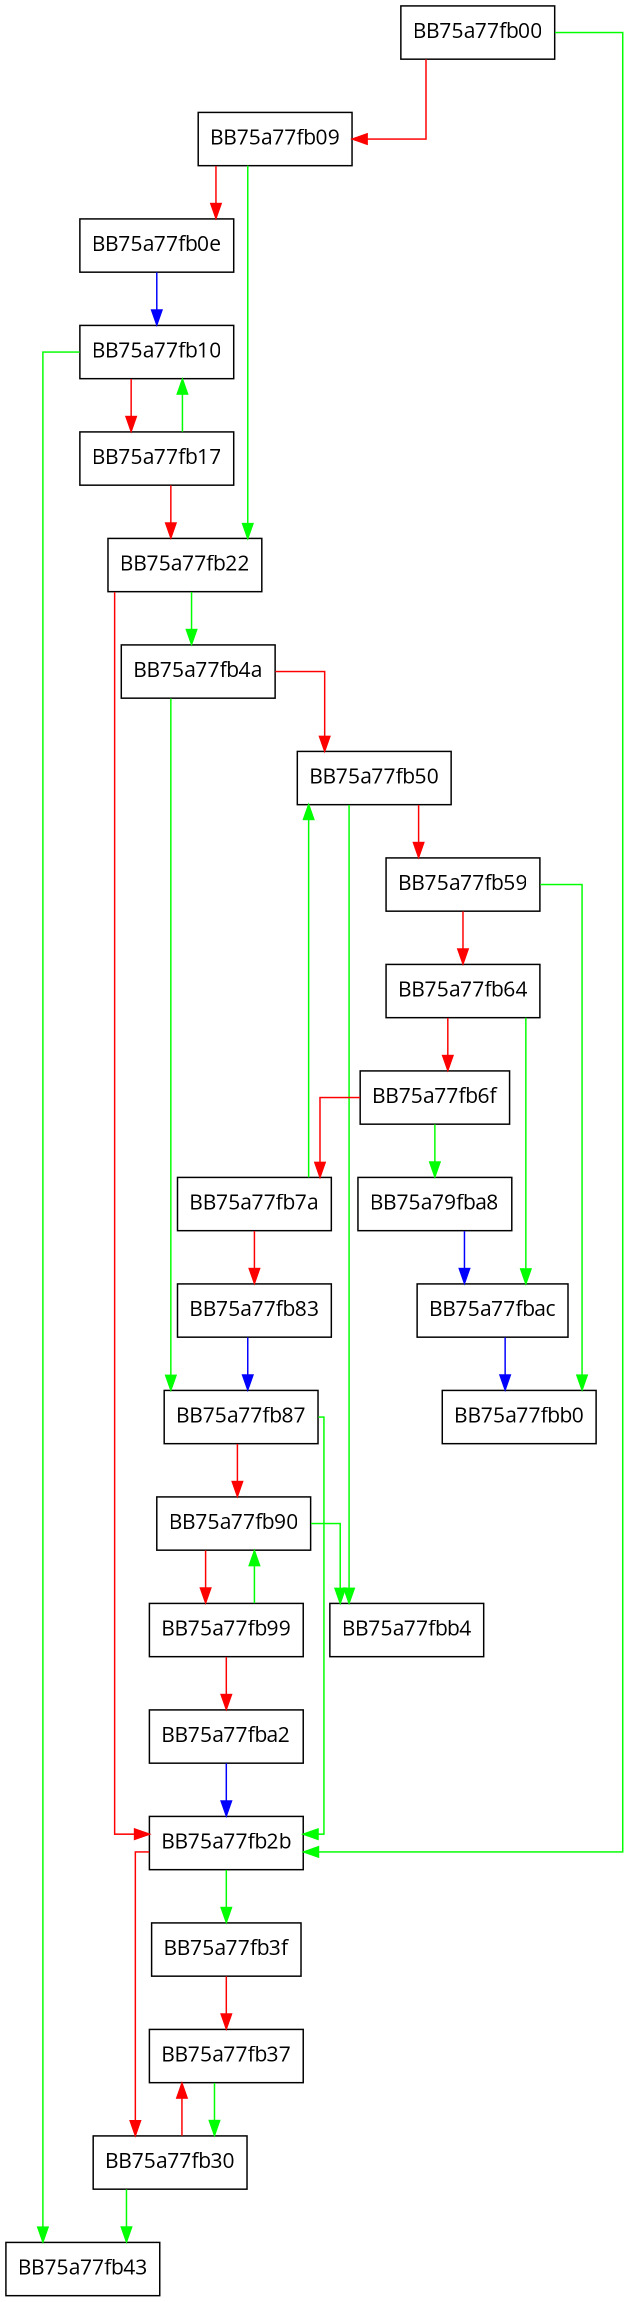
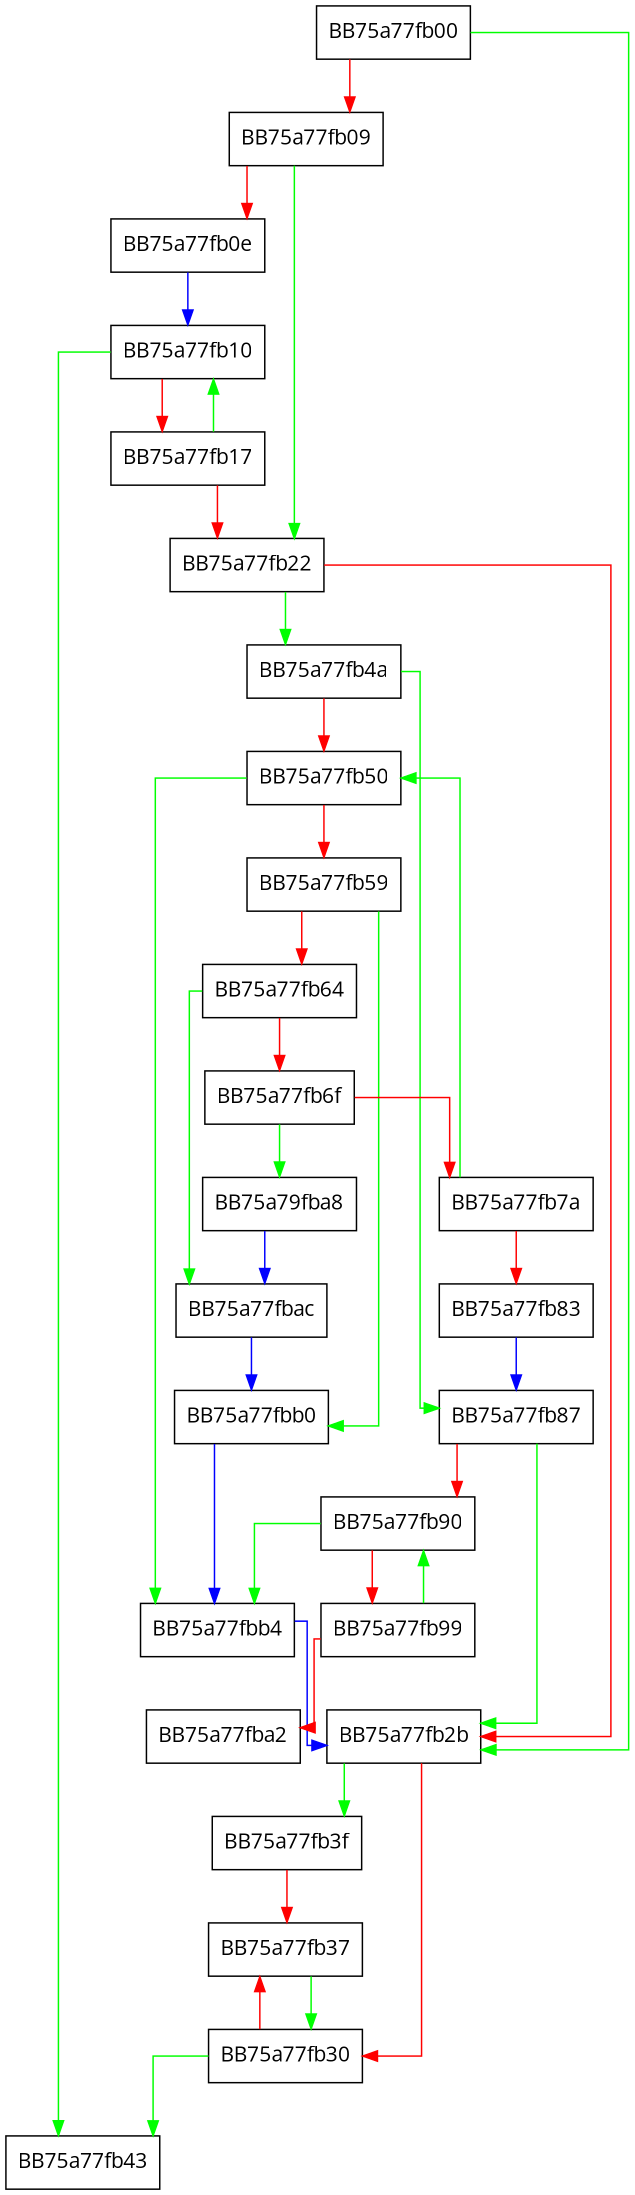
  digraph {
    fontname="Open Sans"
    splines=ortho
    node [fontname="Open Sans" shape=box]
    edge [color=green fontname="Open Sans"]
    BB75a77fb00
    BB75a77fb2b
    BB75a77fb09
    BB75a77fb3f
    BB75a77fb30
    BB75a77fb22
    BB75a77fb0e
    BB75a77fb37
    BB75a77fb43
    BB75a77fb4a
    BB75a77fb10
    BB75a77fb87
    BB75a77fb50
    BB75a77fb17
    BB75a77fb90
    BB75a77fbb4
    BB75a77fb59
    BB75a77fb99
    BB75a77fbb0
    BB75a77fb64
    BB75a77fbac
    BB75a77fb6f
    n23 [label=BB75a79fba8]
    BB75a77fb7a
    BB75a77fb83
    BB75a77fba2
    BB75a77fb00 -> BB75a77fb2b
    BB75a77fb00 -> BB75a77fb09 [color=red]
    BB75a77fb2b -> BB75a77fb3f
    BB75a77fb2b -> BB75a77fb30 [color=red]
    BB75a77fb09 -> BB75a77fb22
    BB75a77fb09 -> BB75a77fb0e [color=red]
    BB75a77fb3f -> BB75a77fb37 [color=red]
    BB75a77fb30 -> BB75a77fb37 [color=red]
    BB75a77fb30 -> BB75a77fb43
    BB75a77fb22 -> BB75a77fb2b [color=red]
    BB75a77fb22 -> BB75a77fb4a
    BB75a77fb0e -> BB75a77fb10 [color=blue]
    BB75a77fb37 -> BB75a77fb30
    BB75a77fb4a -> BB75a77fb87
    BB75a77fb4a -> BB75a77fb50 [color=red]
    BB75a77fb10 -> BB75a77fb43
    BB75a77fb10 -> BB75a77fb17 [color=red]
    BB75a77fb87 -> BB75a77fb2b
    BB75a77fb87 -> BB75a77fb90 [color=red]
    BB75a77fb50 -> BB75a77fbb4
    BB75a77fb50 -> BB75a77fb59 [color=red]
    BB75a77fb17 -> BB75a77fb22 [color=red]
    BB75a77fb17 -> BB75a77fb10
    BB75a77fb90 -> BB75a77fbb4
    BB75a77fb90 -> BB75a77fb99 [color=red]
    BB75a77fb59 -> BB75a77fbb0
    BB75a77fb59 -> BB75a77fb64 [color=red]
    BB75a77fb99 -> BB75a77fb90
    BB75a77fb99 -> BB75a77fba2 [color=red]
+   BB75a77fbb0 -> BB75a77fbb4 [color=blue]
    BB75a77fb64 -> BB75a77fbac
    BB75a77fb64 -> BB75a77fb6f [color=red]
    BB75a77fbac -> BB75a77fbb0 [color=blue]
    BB75a77fb6f -> n23
    BB75a77fb6f -> BB75a77fb7a [color=red]
    n23 -> BB75a77fbac [color=blue]
    BB75a77fb7a -> BB75a77fb50
    BB75a77fb7a -> BB75a77fb83 [color=red]
    BB75a77fb83 -> BB75a77fb87 [color=blue]
-   BB75a77fba2 -> BB75a77fb2b [color=blue]
+   BB75a77fbb4 -> BB75a77fb2b [color=blue]
  }
